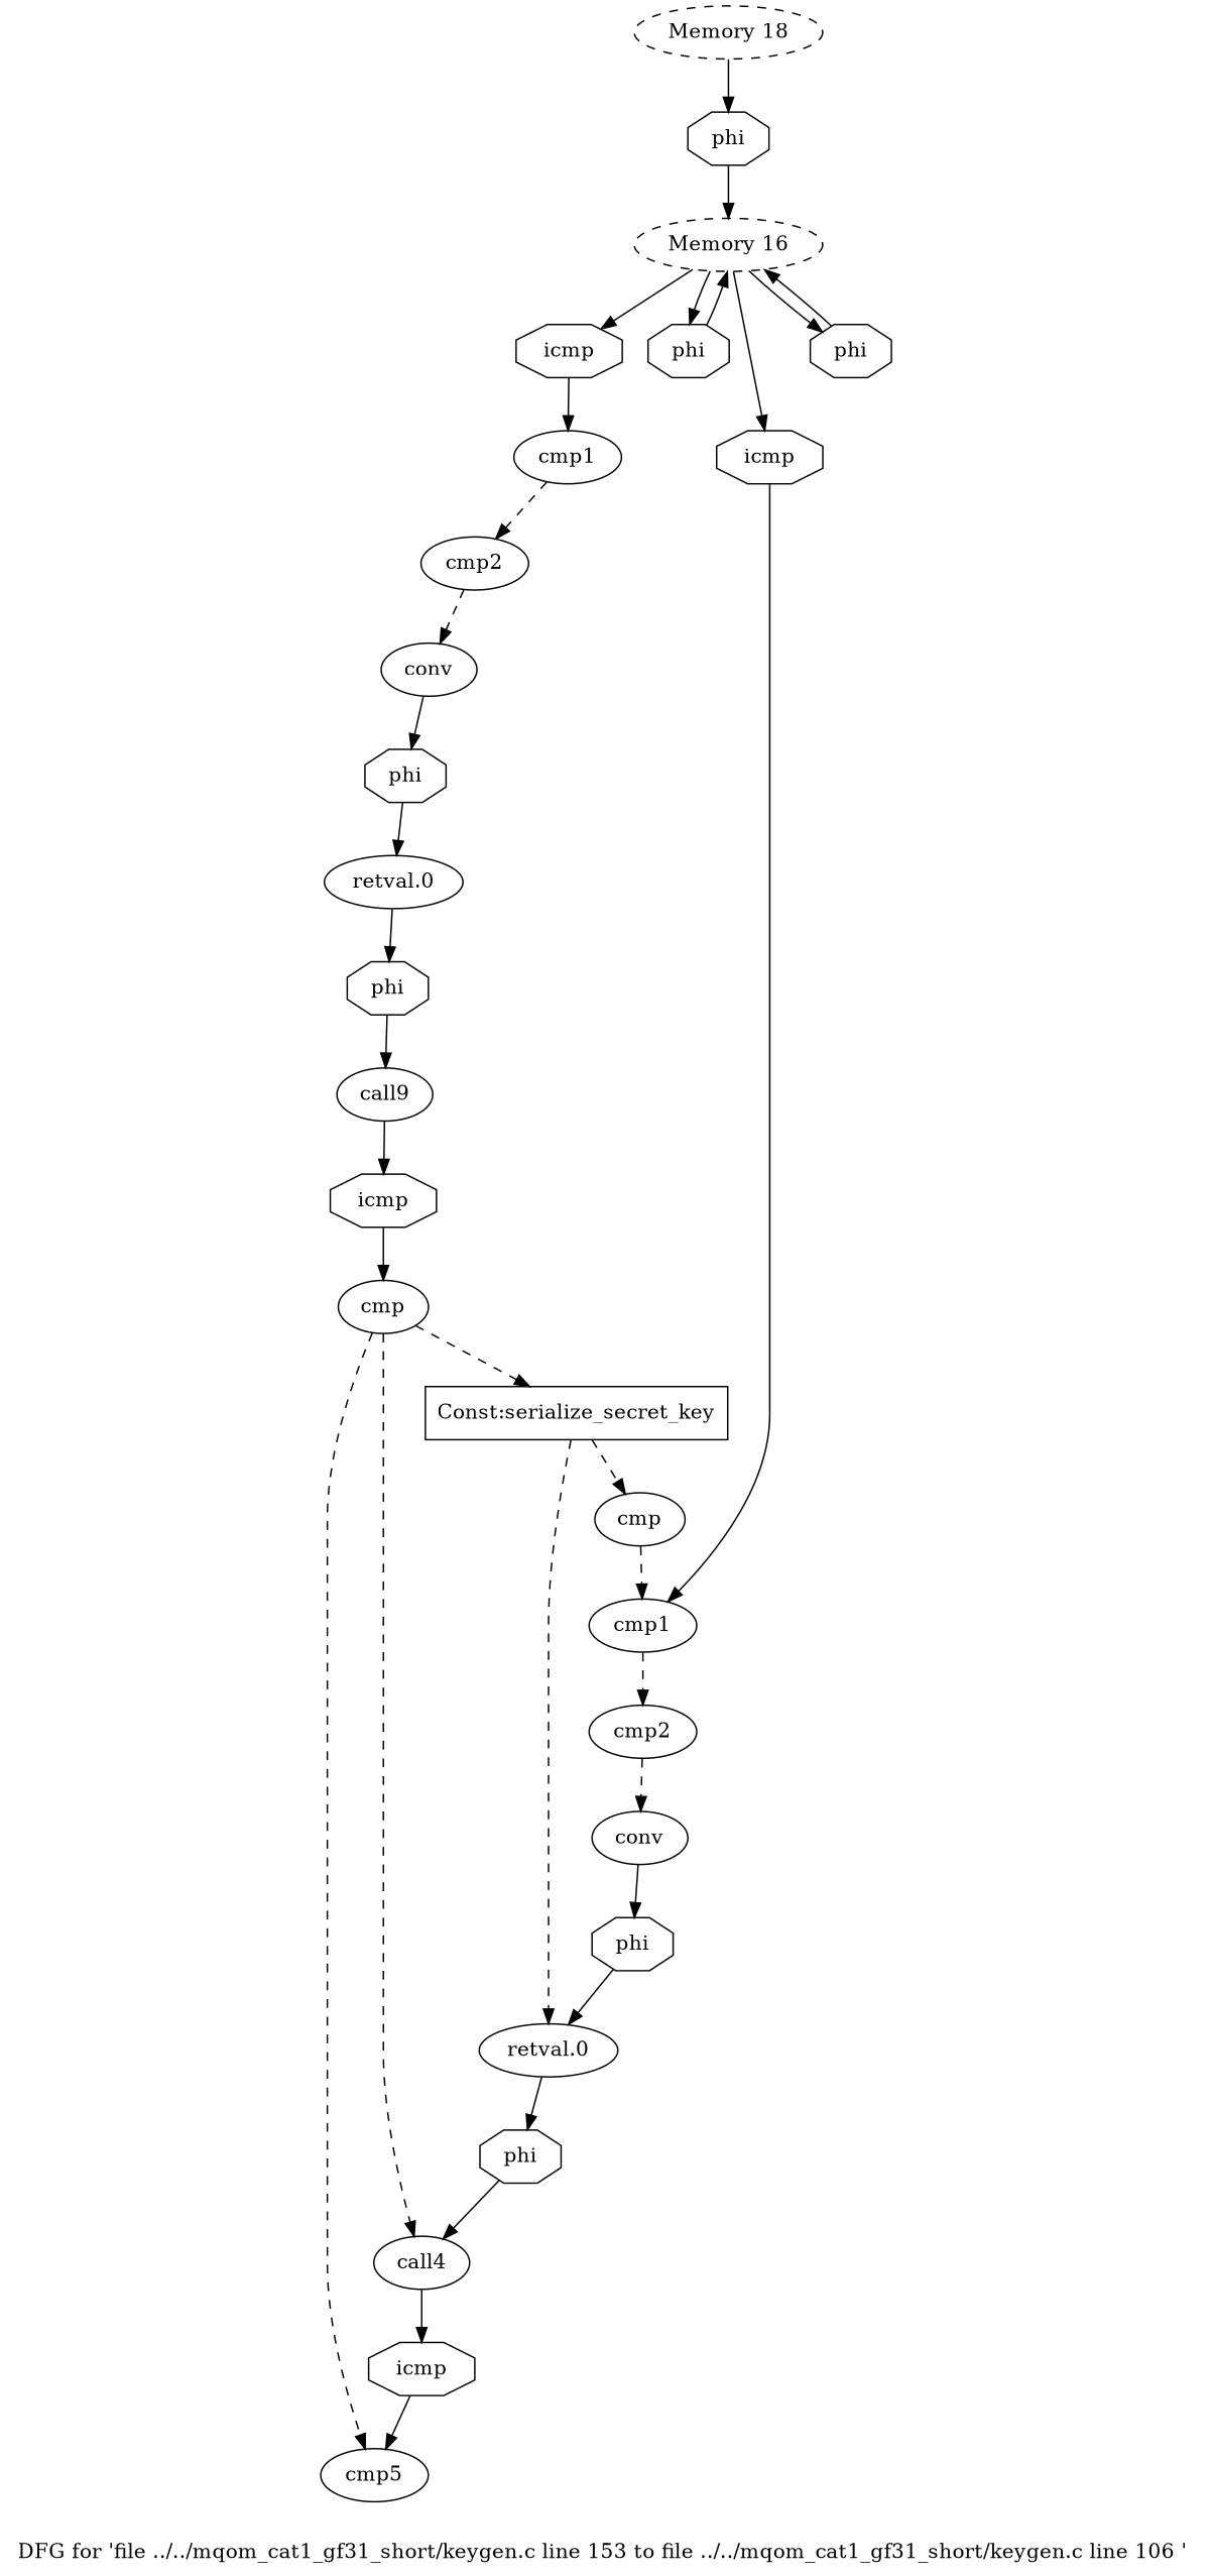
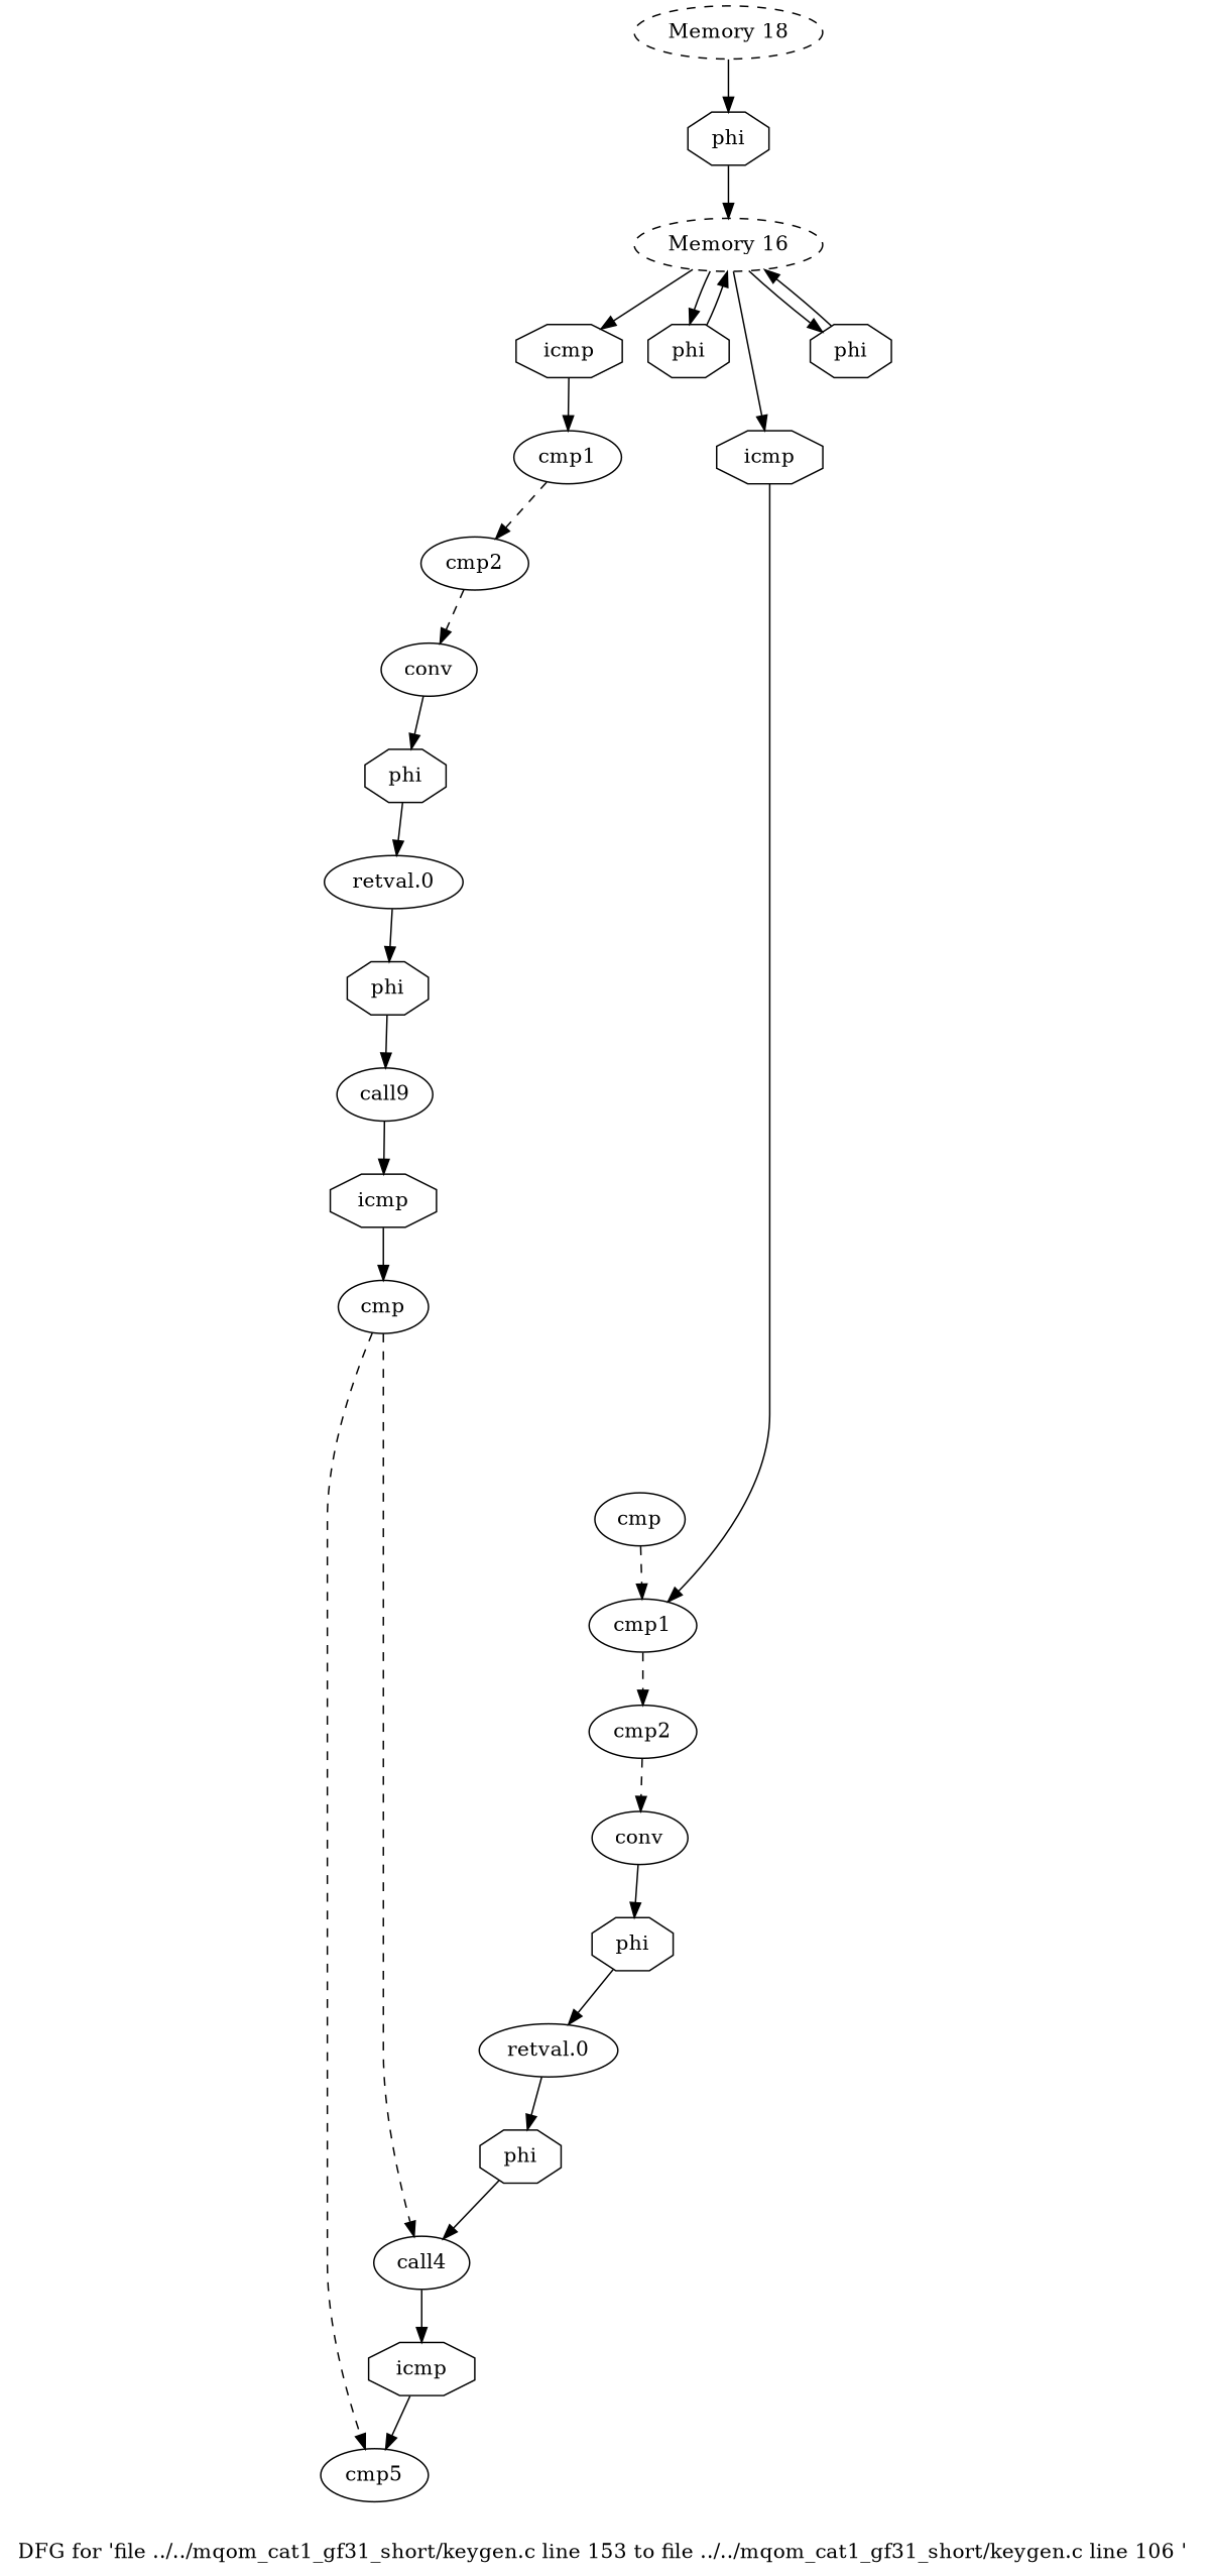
  digraph {
    label="DFG for 'file ../../mqom_cat1_gf31_short/keygen.c line 153 to file ../../mqom_cat1_gf31_short/keygen.c line 106 ' "
    node [shape=ellipse style=solid]
    n1 [label=phi shape=octagon]
    n2 [label="retval.0"]
    n3 [label=phi shape=octagon]
    n4 [label=call9]
    n5 [label=icmp shape=octagon]
    n6 [label=conv]
    n7 [label=cmp2]
    n8 [label="Memory 16" style=dashed]
    n9 [label=icmp shape=octagon]
    n10 [label=phi shape=octagon]
    n11 [label=icmp shape=octagon]
    n12 [label=phi shape=octagon]
    n13 [label=cmp1]
    n14 [label=cmp1]
    n15 [label=cmp2]
    n16 [label=conv]
    n17 [label=phi shape=octagon]
    n18 [label="retval.0"]
    n19 [label=phi shape=octagon]
    n20 [label=call4]
    n21 [label=icmp shape=octagon]
    n22 [label=cmp]
    n23 [label=cmp5]
-   n24 [label="Const:serialize_secret_key" shape=box]
    n25 [label=cmp]
    n26 [label="Memory 18" style=dashed]
    n27 [label=phi shape=octagon]
    n1 -> n2
    n2 -> n3
    n3 -> n4
    n4 -> n5
    n5 -> n22
    n6 -> n1
    n7 -> n6 [style=dashed]
    n8 -> n9
    n8 -> n10
    n8 -> n11
    n8 -> n12
    n9 -> n13
    n10 -> n8
    n11 -> n14
    n12 -> n8
    n13 -> n7 [style=dashed]
    n14 -> n15 [style=dashed]
    n15 -> n16 [style=dashed]
    n16 -> n17
    n17 -> n18
    n18 -> n19
    n19 -> n20
    n20 -> n21
    n21 -> n23
    n22 -> n20 [style=dashed]
    n22 -> n23 [style=dashed]
-   n22 -> n24 [style=dashed]
-   n24 -> n18 [style=dashed]
-   n24 -> n25 [style=dashed]
    n25 -> n14 [style=dashed]
    n26 -> n27
    n27 -> n8
  }
